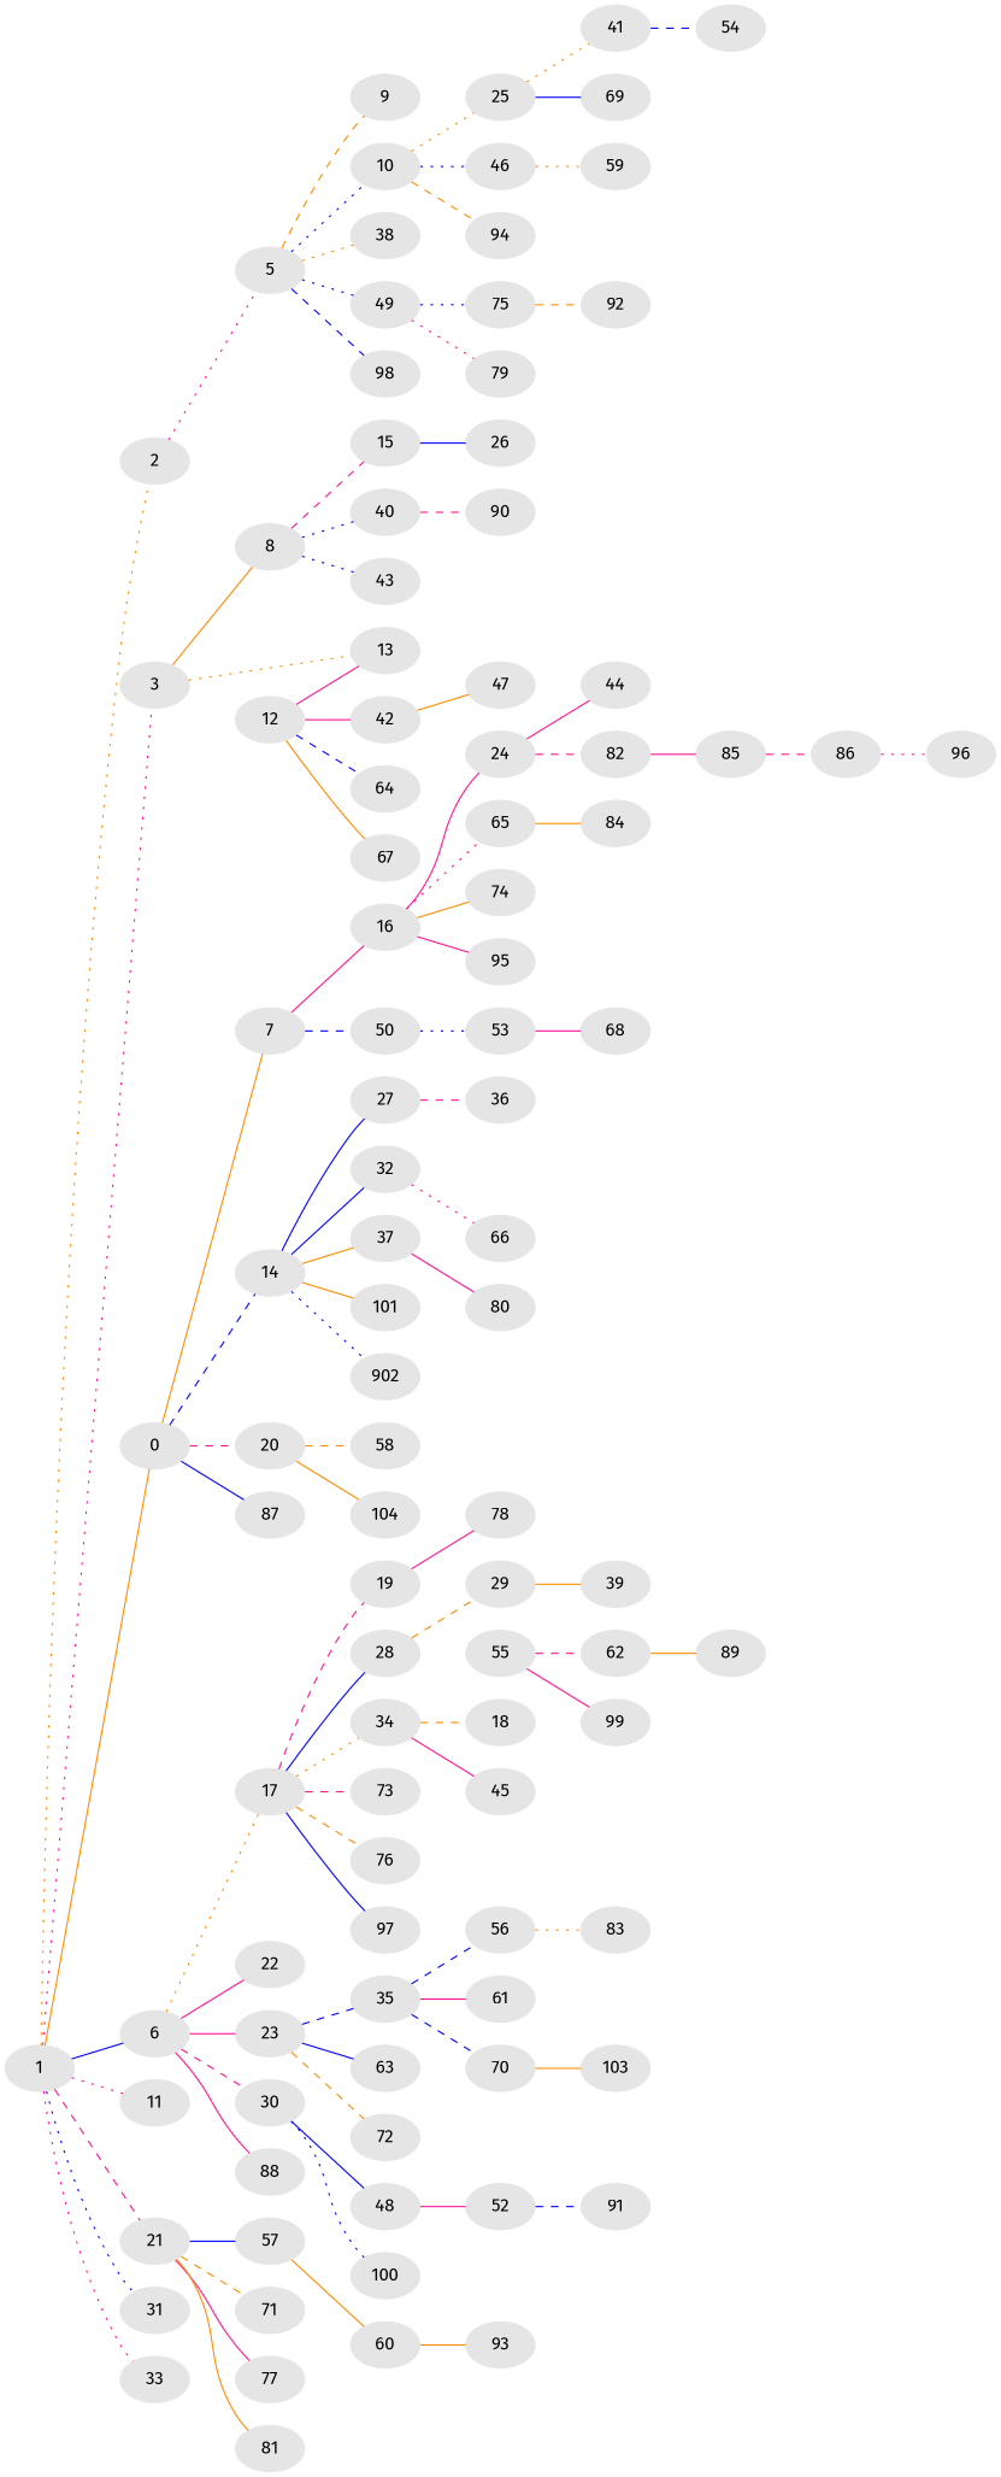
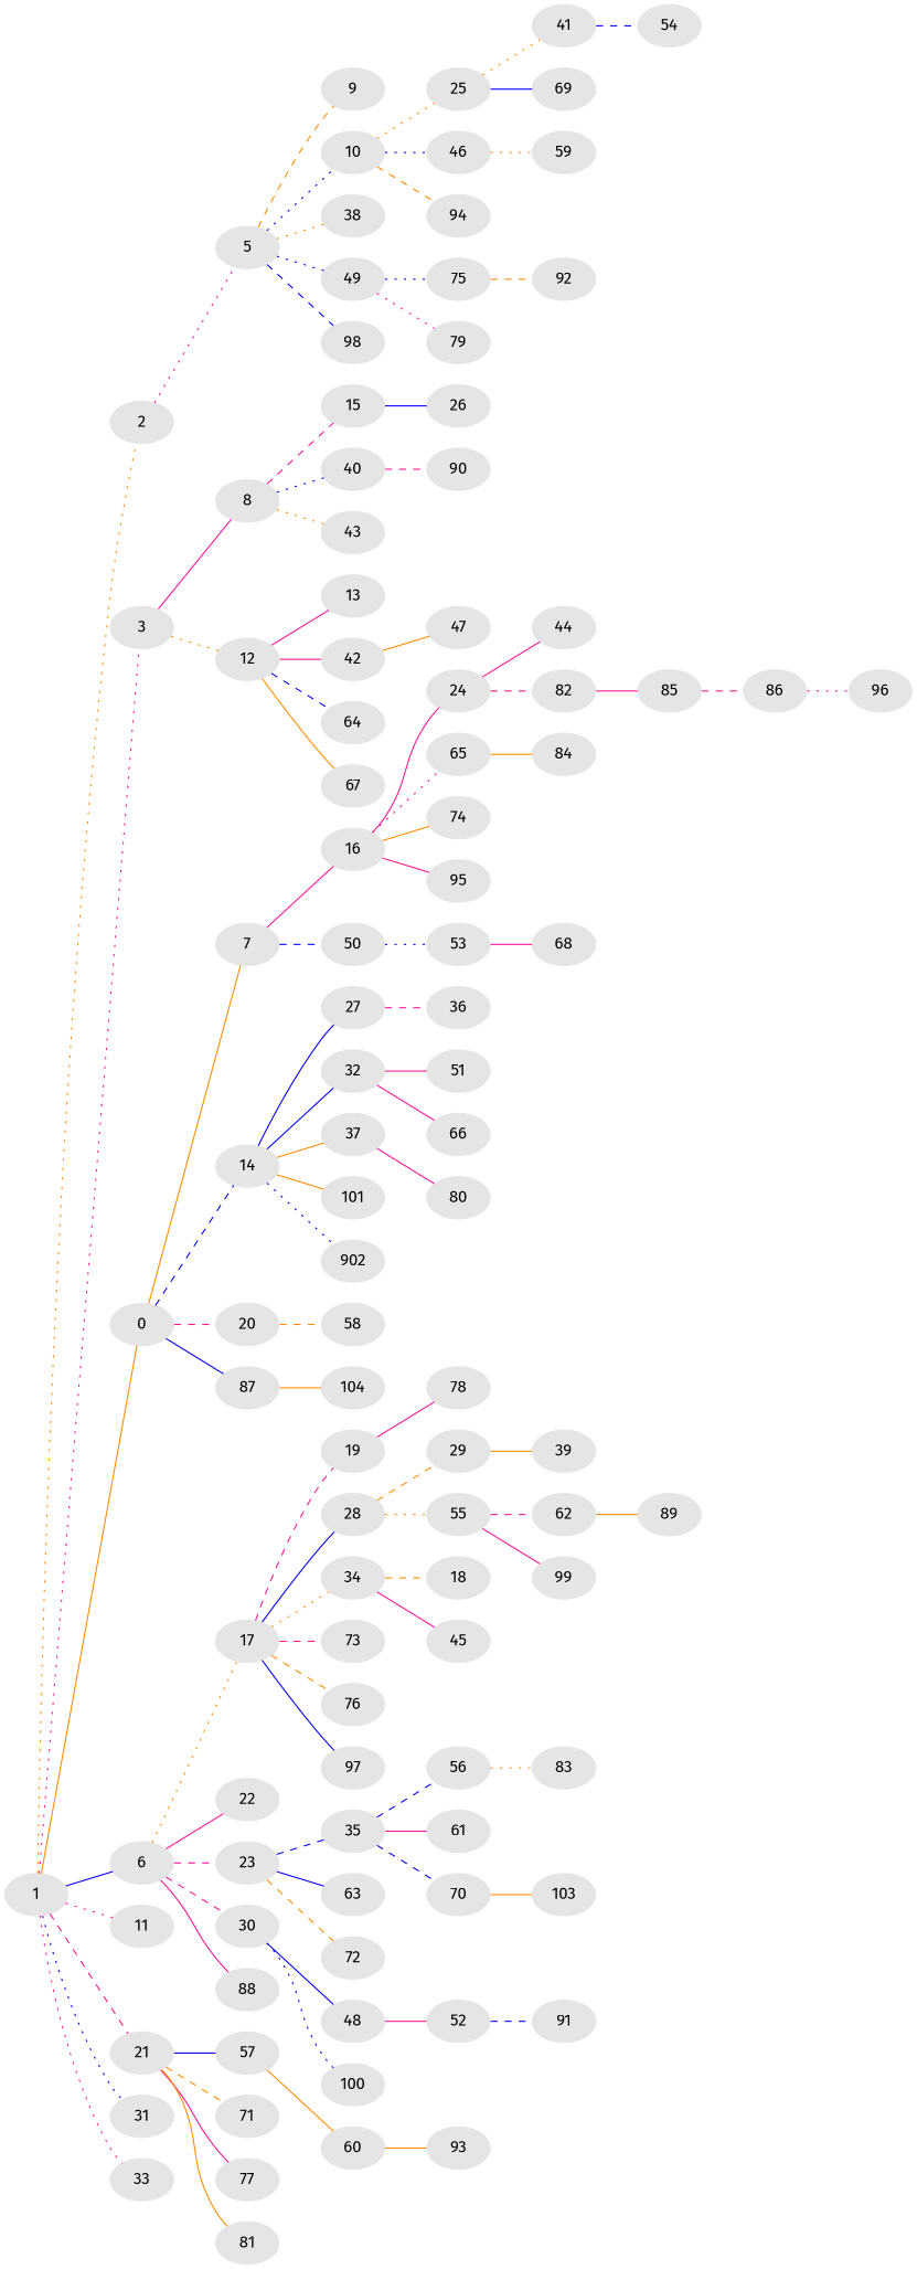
  graph {
    fontname="Fira Sans"
    rankdir=LR
    node [color=gray90 fontname="Fira Sans" style=filled]
    edge [color=deeppink fontname="Fira Sans" style=solid]
    1
    2
    3
    n4 [label=0]
    6
    11
    21
    31
    33
    5
    8
    12
    7
    14
    20
    87
    17
    22
    23
    30
    88
    57
    71
    77
    81
    9
    10
    38
    49
    98
    15
    40
    43
    13
    42
    64
    67
    16
    50
    27
    32
    37
    101
    n44 [label=902]
    58
    104
    25
    46
    94
    75
    79
    19
    28
    34
    73
    76
    97
    35
    63
    72
    48
    100
    24
    65
    74
    95
    53
    26
    90
    41
    69
    59
    47
    36
+   51
    66
    80
    44
    82
    84
    78
    29
    55
    18
    45
    60
    56
    61
    70
    85
    54
    39
    62
    99
    52
    83
    103
    91
    92
    68
    89
    93
    86
    96
    1 -- 2 [color=darkorange style=dotted]
    1 -- 3 [style=dotted]
    1 -- n4 [color=darkorange]
    1 -- 6 [color=blue]
    1 -- 11 [style=dotted]
    1 -- 21 [style=dashed]
    1 -- 31 [color=blue style=dotted]
    1 -- 33 [style=dotted]
    2 -- 5 [style=dotted]
-   3 -- 8 [color=darkorange]
-   3 -- 13 [color=darkorange style=dotted]
+   3 -- 8
+   3 -- 12 [color=darkorange style=dotted]
    n4 -- 7 [color=darkorange]
    n4 -- 14 [color=blue style=dashed]
    n4 -- 20 [style=dashed]
    n4 -- 87 [color=blue]
    6 -- 17 [color=darkorange style=dotted]
    6 -- 22
-   6 -- 23
+   6 -- 23 [style=dashed]
    6 -- 30 [style=dashed]
    6 -- 88
    21 -- 57 [color=blue]
    21 -- 71 [color=darkorange style=dashed]
    21 -- 77
    21 -- 81 [color=darkorange]
    5 -- 9 [color=darkorange style=dashed]
    5 -- 10 [color=blue style=dotted]
    5 -- 38 [color=darkorange style=dotted]
    5 -- 49 [color=blue style=dotted]
    5 -- 98 [color=blue style=dashed]
    8 -- 15 [style=dashed]
    8 -- 40 [color=blue style=dotted]
-   8 -- 43 [color=blue style=dotted]
+   8 -- 43 [color=darkorange style=dotted]
    12 -- 13
    12 -- 42
    12 -- 64 [color=blue style=dashed]
    12 -- 67 [color=darkorange]
    7 -- 16
    7 -- 50 [color=blue style=dashed]
    14 -- 27 [color=blue]
    14 -- 32 [color=blue]
    14 -- 37 [color=darkorange]
    14 -- 101 [color=darkorange]
    14 -- n44 [color=blue style=dotted]
    20 -- 58 [color=darkorange style=dashed]
-   20 -- 104 [color=darkorange]
+   87 -- 104 [color=darkorange]
    17 -- 19 [style=dashed]
    17 -- 28 [color=blue]
    17 -- 34 [color=darkorange style=dotted]
    17 -- 73 [style=dashed]
    17 -- 76 [color=darkorange style=dashed]
    17 -- 97 [color=blue]
    23 -- 35 [color=blue style=dashed]
    23 -- 63 [color=blue]
    23 -- 72 [color=darkorange style=dashed]
    30 -- 48 [color=blue]
    30 -- 100 [color=blue style=dotted]
    57 -- 60 [color=darkorange]
    10 -- 25 [color=darkorange style=dotted]
    10 -- 46 [color=blue style=dotted]
    10 -- 94 [color=darkorange style=dashed]
    49 -- 75 [color=blue style=dotted]
    49 -- 79 [style=dotted]
    15 -- 26 [color=blue]
    40 -- 90 [style=dashed]
    42 -- 47 [color=darkorange]
    16 -- 24
    16 -- 65 [style=dotted]
    16 -- 74 [color=darkorange]
    16 -- 95
    50 -- 53 [color=blue style=dotted]
    27 -- 36 [style=dashed]
-   32 -- 66 [style=dotted]
+   32 -- 51
+   32 -- 66
    37 -- 80
    25 -- 41 [color=darkorange style=dotted]
    25 -- 69 [color=blue]
    46 -- 59 [color=darkorange style=dotted]
    75 -- 92 [color=darkorange style=dashed]
    19 -- 78
    28 -- 29 [color=darkorange style=dashed]
+   28 -- 55 [color=darkorange style=dotted]
    34 -- 18 [color=darkorange style=dashed]
    34 -- 45
    35 -- 56 [color=blue style=dashed]
    35 -- 61
    35 -- 70 [color=blue style=dashed]
    48 -- 52
    24 -- 44
    24 -- 82 [style=dashed]
    65 -- 84 [color=darkorange]
    53 -- 68
    41 -- 54 [color=blue style=dashed]
    82 -- 85
    29 -- 39 [color=darkorange]
    55 -- 62 [style=dashed]
    55 -- 99
    60 -- 93 [color=darkorange]
    56 -- 83 [color=darkorange style=dotted]
    70 -- 103 [color=darkorange]
    85 -- 86 [style=dashed]
    62 -- 89 [color=darkorange]
    52 -- 91 [color=blue style=dashed]
    86 -- 96 [style=dotted]
  }
